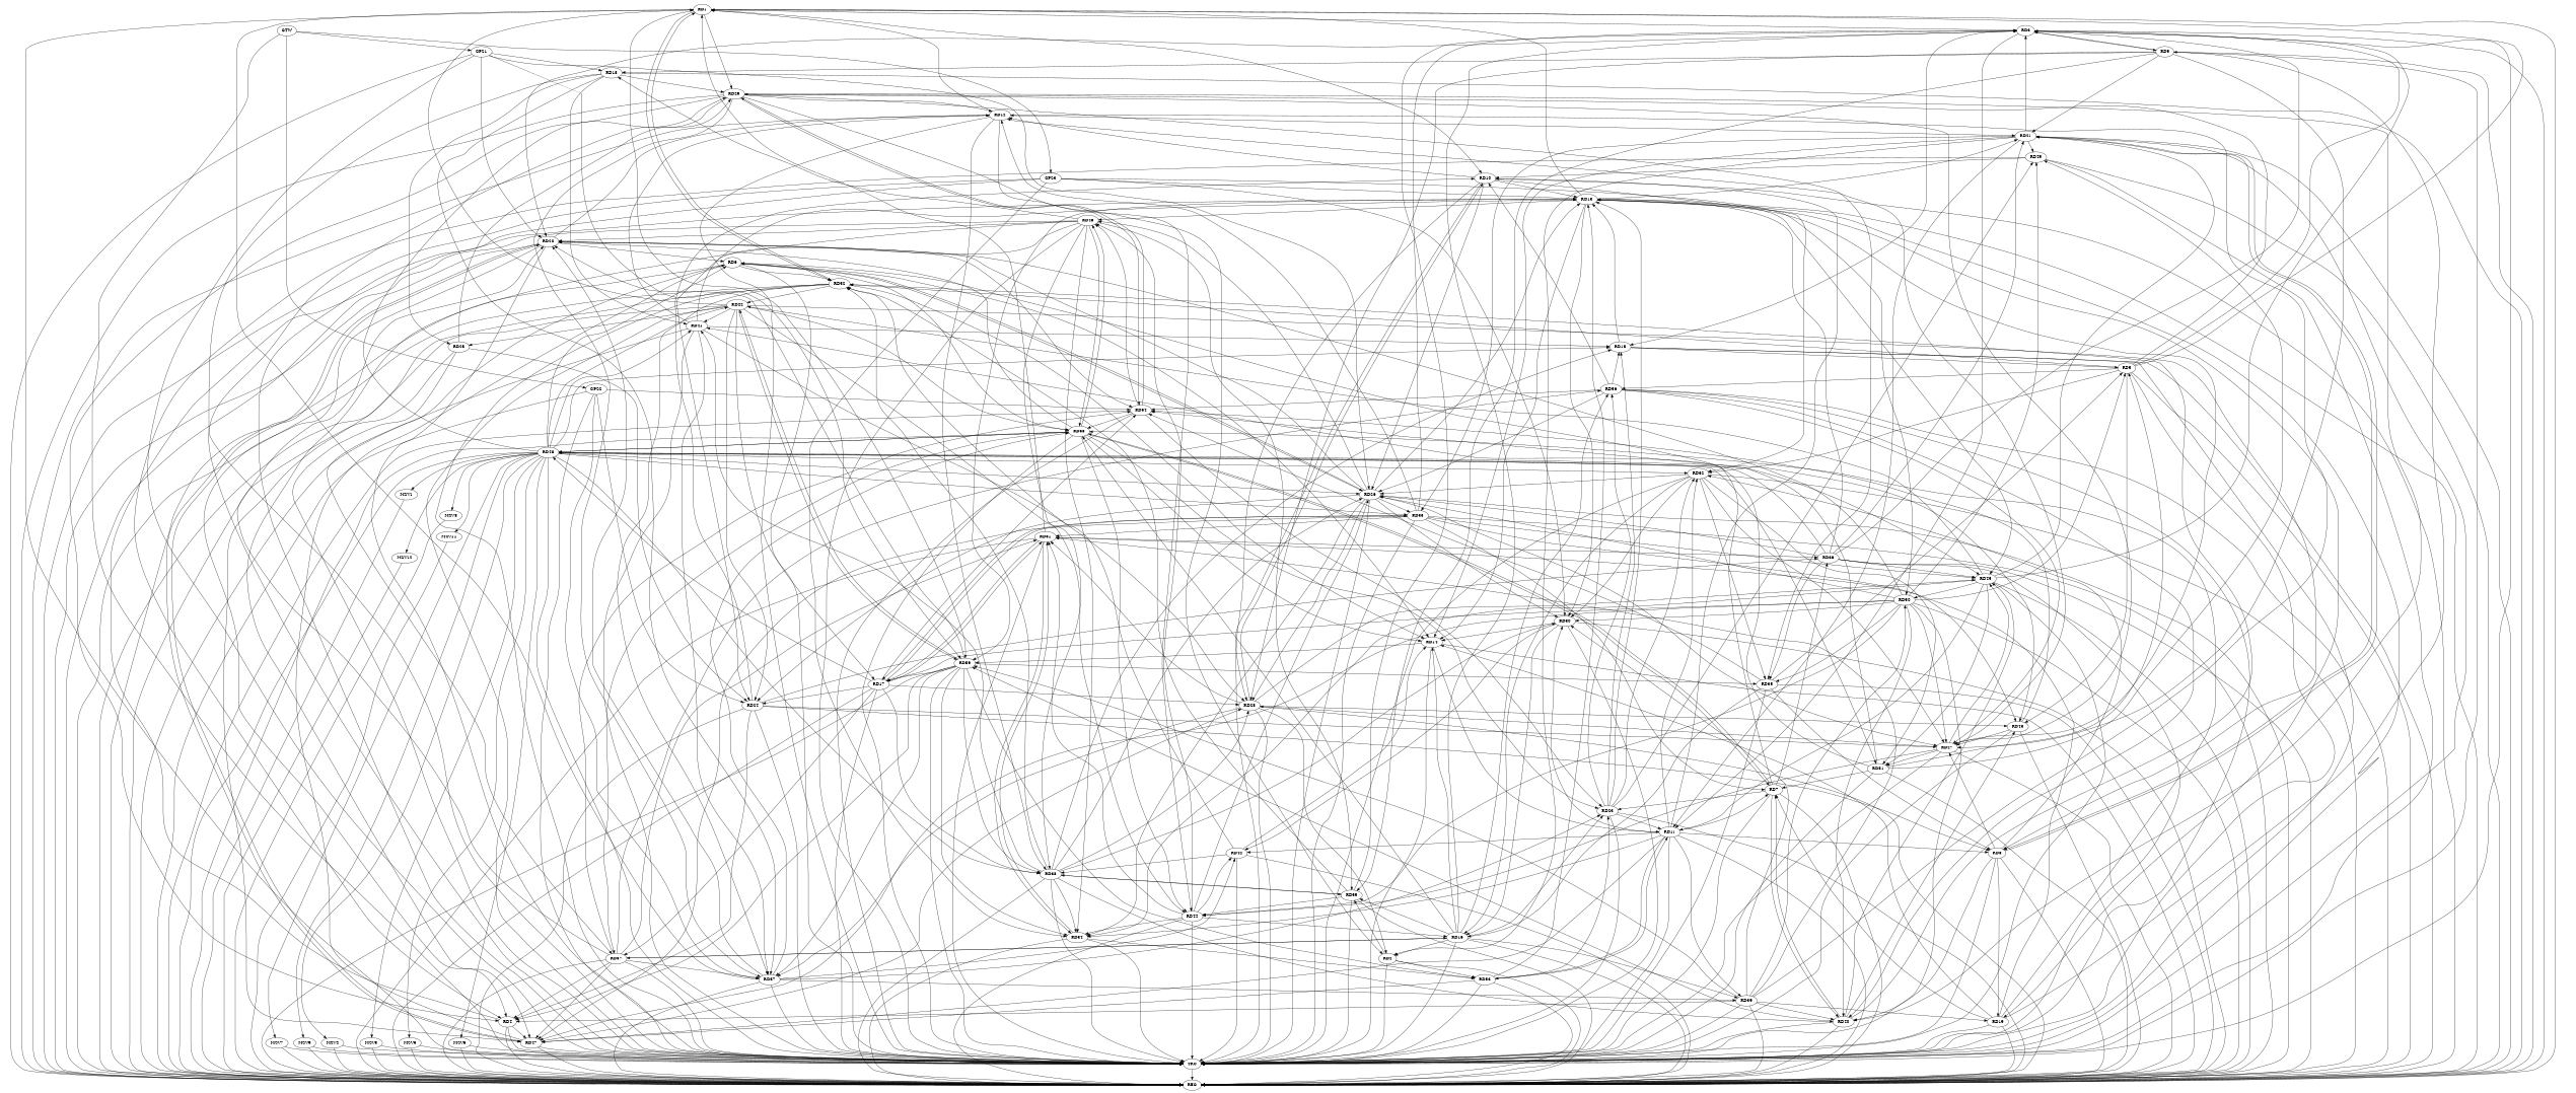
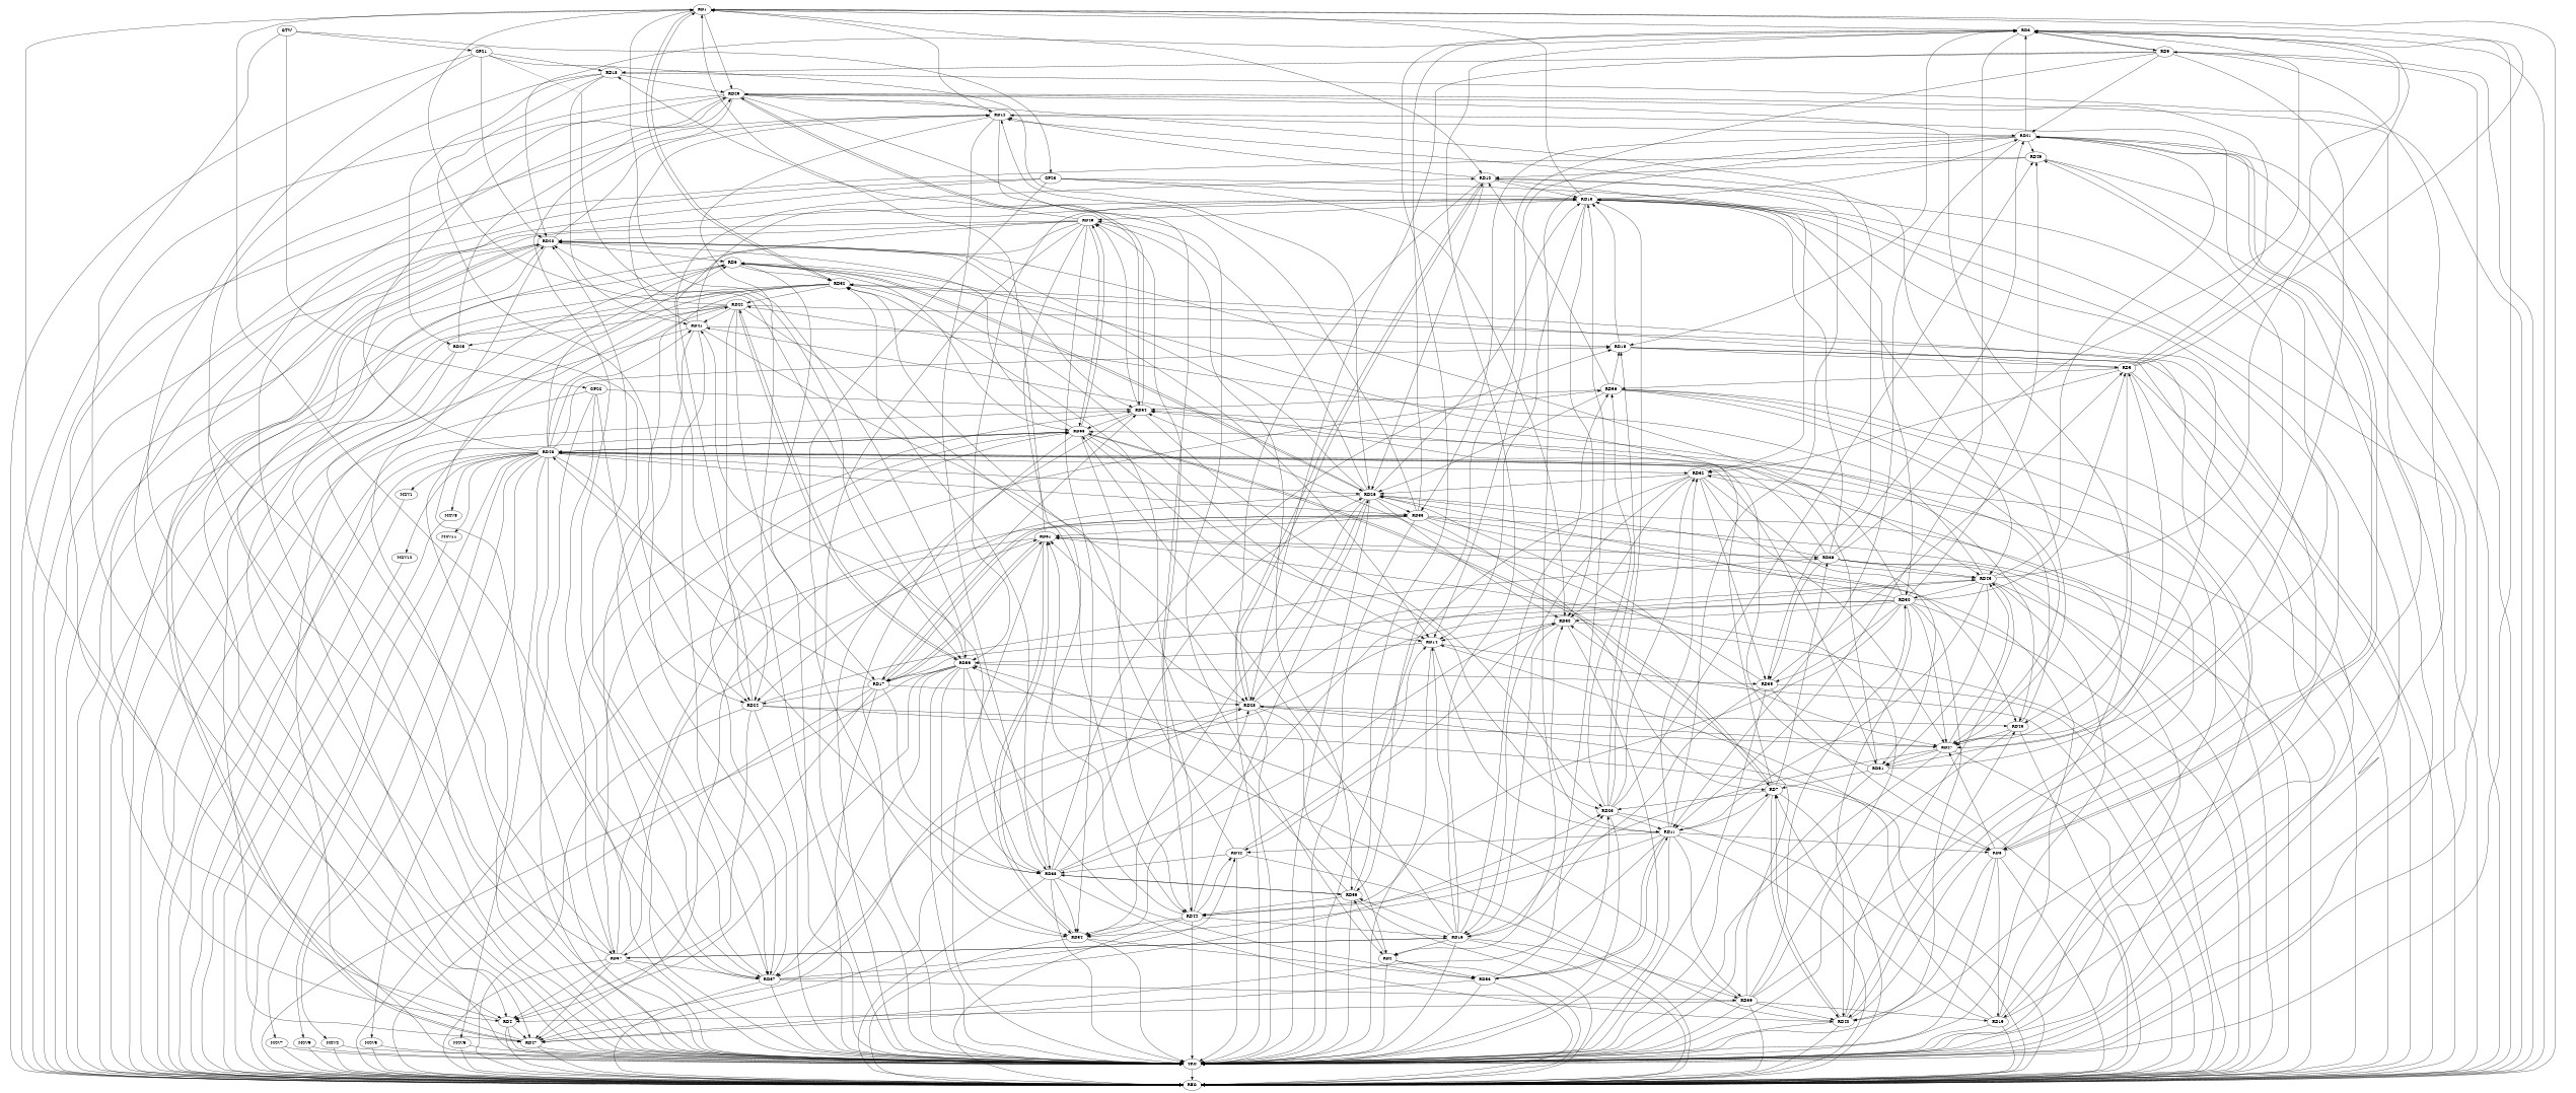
  strict digraph {
    n1 [label=RD1]
    n2 [label=RD3]
    n3 [label=RD10]
    n4 [label=RD29]
    n5 [label=RD52]
    n6 [label=RD59]
    n7 [label=REG]
    n8 [label=TRC]
    n9 [label=RD9]
    n10 [label=RD11]
    n11 [label=RD15]
    n12 [label=RD20]
    n13 [label=RD13]
    n14 [label=RD32]
    n15 [label=RD26]
    n16 [label=RD28]
    n17 [label=RD12]
    n18 [label=RD2]
    n19 [label=RD4]
    n20 [label=RD40]
    n21 [label=RD27]
    n22 [label=RD54]
    n23 [label=RD57]
    n24 [label=RD35]
    n25 [label=RD47]
    n26 [label=RD14]
    n27 [label=RD22]
    n28 [label=RD53]
    n29 [label=RD34]
    n30 [label=RD38]
    n31 [label=RD17]
    n32 [label=RD55]
    n33 [label=RD23]
    n34 [label=RD44]
    n35 [label=RD21]
    n36 [label=RD18]
    n37 [label=RD7]
    n38 [label=RD8]
    n39 [label=RD30]
    n40 [label=RD39]
    n41 [label=RD42]
    n42 [label=RD5]
    n43 [label=RD6]
    n44 [label=RD19]
    n45 [label=RD45]
    n46 [label=RD46]
    n47 [label=RD43]
    n48 [label=RD56]
    n49 [label=RD16]
    n50 [label=RD51]
    n51 [label=RD37]
    n52 [label=RD58]
    n53 [label=RD24]
    n54 [label=RD33]
    n55 [label=RD31]
    n56 [label=RD48]
    n57 [label=RD36]
    n58 [label=RD49]
    n59 [label=RD25]
    n60 [label=RD41]
    n61 [label=RD50]
    n62 [label=MSV1]
    n63 [label=MSV2]
    n64 [label=MSV3]
-   n65 [label=MSV5]
    n66 [label=MSV6]
    n67 [label=MSV7]
    n68 [label=MSV8]
    n69 [label=MSV9]
    n70 [label=MSV11]
    n71 [label=MSV12]
    n72 [label=CPS1]
    n73 [label=CPS2]
    n74 [label=CPS3]
    n75 [label=GTW]
    n1 -> n2
    n1 -> n3
    n1 -> n4
    n1 -> n5
    n1 -> n6
    n1 -> n7
    n1 -> n8
    n2 -> n7
    n2 -> n8
    n2 -> n9
    n2 -> n10
    n2 -> n11
    n2 -> n12
    n3 -> n7
    n3 -> n8
    n3 -> n13
    n3 -> n14
    n3 -> n15
    n3 -> n16
    n3 -> n17
    n4 -> n7
    n4 -> n8
    n4 -> n17
    n4 -> n18
    n4 -> n19
    n4 -> n20
    n4 -> n21
    n4 -> n22
    n4 -> n23
    n4 -> n24
    n5 -> n1
    n5 -> n7
    n5 -> n8
    n5 -> n23
    n5 -> n25
    n5 -> n26
    n5 -> n27
    n6 -> n7
    n6 -> n8
    n6 -> n12
    n6 -> n19
    n6 -> n23
    n6 -> n24
    n6 -> n27
    n6 -> n28
    n6 -> n29
    n6 -> n30
    n6 -> n31
    n8 -> n7
    n9 -> n2
    n9 -> n7
    n9 -> n8
    n9 -> n16
    n9 -> n21
    n9 -> n32
    n9 -> n35
    n9 -> n36
    n10 -> n3
    n10 -> n7
    n10 -> n8
    n10 -> n14
    n10 -> n25
    n10 -> n28
    n10 -> n29
    n10 -> n37
    n10 -> n38
    n10 -> n39
    n10 -> n40
    n10 -> n41
    n11 -> n7
    n11 -> n8
    n11 -> n13
    n11 -> n42
    n12 -> n7
    n12 -> n8
    n12 -> n17
    n12 -> n19
    n12 -> n22
    n12 -> n25
    n12 -> n43
    n13 -> n1
    n13 -> n6
    n13 -> n7
    n13 -> n8
    n13 -> n26
    n13 -> n35
    n13 -> n39
    n13 -> n44
    n13 -> n45
    n13 -> n46
    n14 -> n7
    n14 -> n8
    n14 -> n15
    n14 -> n21
    n14 -> n24
    n14 -> n39
    n14 -> n49
    n14 -> n50
    n15 -> n7
    n15 -> n8
    n15 -> n12
    n15 -> n13
    n15 -> n16
    n15 -> n21
    n15 -> n29
    n15 -> n39
    n15 -> n43
    n15 -> n46
    n15 -> n53
    n15 -> n54
    n16 -> n3
    n16 -> n7
    n16 -> n8
    n16 -> n18
    n16 -> n23
    n16 -> n45
    n16 -> n47
    n16 -> n55
    n17 -> n1
    n17 -> n7
    n17 -> n8
    n17 -> n30
    n17 -> n34
    n17 -> n35
    n18 -> n7
    n18 -> n8
    n18 -> n28
    n18 -> n32
    n19 -> n7
    n19 -> n8
    n19 -> n13
    n19 -> n25
    n20 -> n5
    n20 -> n6
    n20 -> n7
    n20 -> n8
    n20 -> n37
    n20 -> n45
    n20 -> n47
    n21 -> n7
    n21 -> n8
    n21 -> n13
    n21 -> n16
    n21 -> n17
    n21 -> n34
    n21 -> n45
    n21 -> n50
    n22 -> n4
    n22 -> n7
    n22 -> n8
    n22 -> n33
    n22 -> n46
    n22 -> n52
    n23 -> n1
    n23 -> n7
    n23 -> n8
    n23 -> n12
    n23 -> n33
    n23 -> n40
    n23 -> n41
    n23 -> n52
    n24 -> n7
    n24 -> n8
    n24 -> n22
    n24 -> n38
    n24 -> n42
    n24 -> n49
    n25 -> n7
    n25 -> n8
    n25 -> n12
    n25 -> n16
    n25 -> n43
    n26 -> n6
    n26 -> n7
    n26 -> n8
    n26 -> n10
    n27 -> n1
    n27 -> n6
    n27 -> n7
    n27 -> n8
    n27 -> n31
    n27 -> n34
    n27 -> n38
-   n27 -> n52
    n27 -> n53
    n27 -> n59
    n27 -> n60
    n28 -> n7
    n28 -> n8
    n28 -> n10
    n28 -> n13
    n28 -> n25
    n28 -> n33
    n29 -> n7
    n29 -> n8
    n29 -> n28
    n29 -> n55
    n30 -> n5
    n30 -> n7
    n30 -> n8
    n30 -> n11
    n30 -> n15
    n30 -> n16
    n30 -> n20
    n30 -> n29
    n30 -> n32
    n30 -> n39
    n30 -> n60
    n31 -> n7
    n31 -> n8
    n31 -> n16
    n31 -> n22
    n31 -> n30
    n31 -> n51
    n31 -> n53
    n31 -> n54
    n31 -> n55
    n31 -> n56
    n32 -> n2
    n32 -> n5
    n32 -> n7
    n32 -> n8
    n32 -> n30
    n32 -> n34
    n33 -> n7
    n33 -> n8
    n33 -> n10
    n33 -> n11
    n33 -> n13
    n33 -> n14
    n33 -> n48
    n33 -> n58
    n34 -> n7
    n34 -> n8
    n34 -> n15
    n34 -> n29
    n34 -> n41
    n34 -> n46
    n34 -> n49
    n34 -> n55
    n35 -> n2
    n35 -> n7
    n35 -> n8
    n35 -> n10
    n35 -> n18
    n35 -> n26
    n35 -> n38
    n35 -> n54
    n35 -> n58
    n36 -> n4
    n36 -> n7
    n36 -> n8
    n36 -> n23
    n36 -> n59
    n36 -> n60
    n37 -> n7
    n37 -> n8
    n37 -> n20
    n37 -> n33
    n37 -> n43
    n37 -> n52
    n37 -> n57
    n38 -> n7
    n38 -> n8
    n38 -> n14
    n38 -> n20
    n38 -> n21
    n38 -> n35
    n38 -> n44
    n39 -> n7
    n39 -> n8
    n39 -> n26
    n39 -> n41
    n39 -> n49
    n40 -> n6
    n40 -> n7
    n40 -> n8
    n40 -> n17
    n40 -> n19
    n40 -> n20
    n40 -> n39
    n40 -> n44
    n40 -> n55
    n40 -> n61
    n41 -> n5
    n41 -> n7
    n41 -> n8
    n41 -> n26
    n41 -> n30
    n42 -> n1
    n42 -> n2
    n42 -> n4
    n42 -> n5
    n42 -> n7
    n42 -> n8
    n42 -> n14
    n42 -> n47
    n42 -> n48
    n43 -> n5
    n43 -> n7
    n43 -> n8
    n43 -> n15
    n43 -> n26
    n43 -> n51
    n43 -> n52
    n44 -> n7
    n44 -> n8
    n44 -> n9
    n44 -> n26
    n44 -> n37
    n44 -> n52
    n44 -> n55
    n45 -> n2
    n45 -> n7
    n45 -> n8
    n45 -> n10
    n45 -> n27
    n45 -> n29
    n45 -> n35
    n45 -> n50
    n45 -> n61
    n46 -> n7
    n46 -> n8
    n46 -> n12
    n46 -> n25
    n46 -> n29
    n46 -> n30
    n46 -> n32
    n46 -> n36
    n46 -> n52
    n46 -> n53
    n47 -> n7
    n47 -> n8
    n47 -> n21
    n47 -> n22
    n48 -> n3
    n48 -> n7
    n48 -> n8
    n48 -> n11
    n48 -> n15
    n48 -> n20
    n48 -> n21
    n48 -> n22
    n49 -> n2
    n49 -> n7
    n49 -> n8
    n49 -> n18
    n49 -> n26
    n49 -> n32
    n49 -> n33
    n49 -> n40
    n49 -> n48
    n49 -> n51
    n49 -> n52
    n50 -> n7
    n50 -> n8
    n50 -> n22
    n50 -> n37
    n50 -> n42
    n50 -> n58
    n50 -> n60
    n51 -> n7
    n51 -> n8
    n51 -> n12
    n51 -> n19
    n51 -> n22
    n51 -> n23
    n51 -> n25
    n51 -> n48
    n51 -> n49
    n51 -> n55
    n52 -> n7
    n52 -> n8
    n52 -> n12
    n52 -> n26
    n52 -> n33
    n52 -> n34
    n52 -> n37
    n52 -> n46
    n52 -> n51
    n52 -> n56
    n53 -> n3
    n53 -> n7
    n53 -> n8
    n53 -> n19
    n53 -> n21
    n53 -> n38
    n53 -> n57
    n54 -> n2
    n54 -> n7
    n54 -> n8
    n54 -> n17
    n54 -> n25
    n54 -> n31
    n54 -> n37
    n54 -> n45
    n54 -> n47
    n54 -> n55
    n55 -> n1
    n55 -> n7
    n55 -> n8
    n55 -> n29
    n55 -> n31
    n55 -> n57
    n56 -> n4
    n56 -> n7
    n56 -> n8
    n56 -> n11
    n56 -> n14
    n56 -> n15
    n56 -> n27
    n56 -> n30
    n56 -> n43
    n56 -> n45
    n56 -> n47
    n56 -> n50
    n56 -> n52
    n56 -> n54
    n56 -> n60
    n56 -> n62
    n56 -> n63
    n56 -> n64
-   n56 -> n65
    n56 -> n66
    n56 -> n67
    n56 -> n68
    n56 -> n69
    n56 -> n70
    n56 -> n71
    n57 -> n2
    n57 -> n7
    n57 -> n8
    n57 -> n13
    n57 -> n15
    n57 -> n24
    n57 -> n35
    n57 -> n45
    n57 -> n56
    n58 -> n3
    n58 -> n7
    n58 -> n8
    n58 -> n19
    n59 -> n4
    n59 -> n7
    n59 -> n8
    n59 -> n53
    n60 -> n7
    n60 -> n8
    n60 -> n11
    n60 -> n13
    n60 -> n16
    n60 -> n17
    n60 -> n23
    n61 -> n7
    n61 -> n8
    n61 -> n12
    n61 -> n15
    n61 -> n20
    n61 -> n21
    n61 -> n24
    n61 -> n25
    n61 -> n31
    n61 -> n34
    n61 -> n39
    n61 -> n42
    n61 -> n58
    n62 -> n7
    n63 -> n7
    n63 -> n8
    n64 -> n7
    n64 -> n8
-   n65 -> n7
-   n65 -> n8
    n66 -> n7
    n66 -> n8
    n67 -> n7
    n67 -> n8
    n68 -> n7
    n69 -> n7
    n69 -> n8
    n70 -> n7
    n71 -> n7
    n72 -> n6
    n72 -> n7
    n72 -> n8
    n72 -> n12
    n72 -> n15
    n72 -> n36
    n73 -> n7
    n73 -> n8
    n73 -> n22
    n73 -> n23
    n73 -> n53
    n74 -> n7
    n74 -> n8
    n74 -> n13
    n74 -> n29
    n74 -> n39
    n74 -> n61
    n75 -> n8
    n75 -> n72
    n75 -> n73
    n75 -> n74
  }
